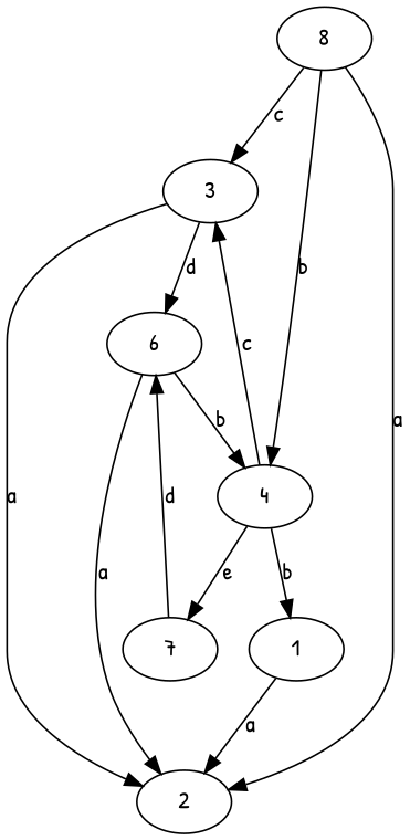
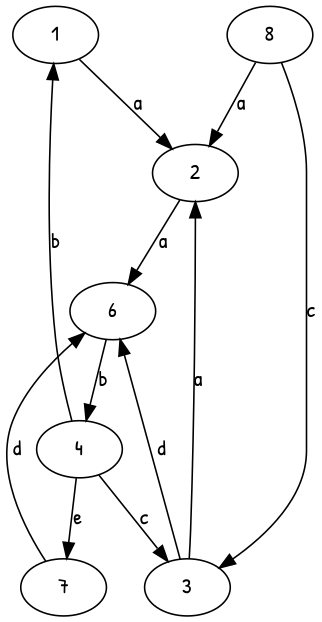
  strict digraph {
    fontname="Patrick Hand"
    node [fontname="Patrick Hand"]
    edge [fontname="Patrick Hand"]
    1
    2
    4
    n4 [label=3]
    7
    6
    8
    1 -> 2 [label=a]
    4 -> 1 [label=b]
    4 -> n4 [label=c]
    4 -> 7 [label=e]
    n4 -> 2 [label=a]
    n4 -> 6 [label=d]
    7 -> 6 [label=d]
-   6 -> 2 [label=a]
+   2 -> 6 [label=a]
    6 -> 4 [label=b]
    8 -> 2 [label=a]
-   8 -> 4 [label=b]
    8 -> n4 [label=c]
  }
